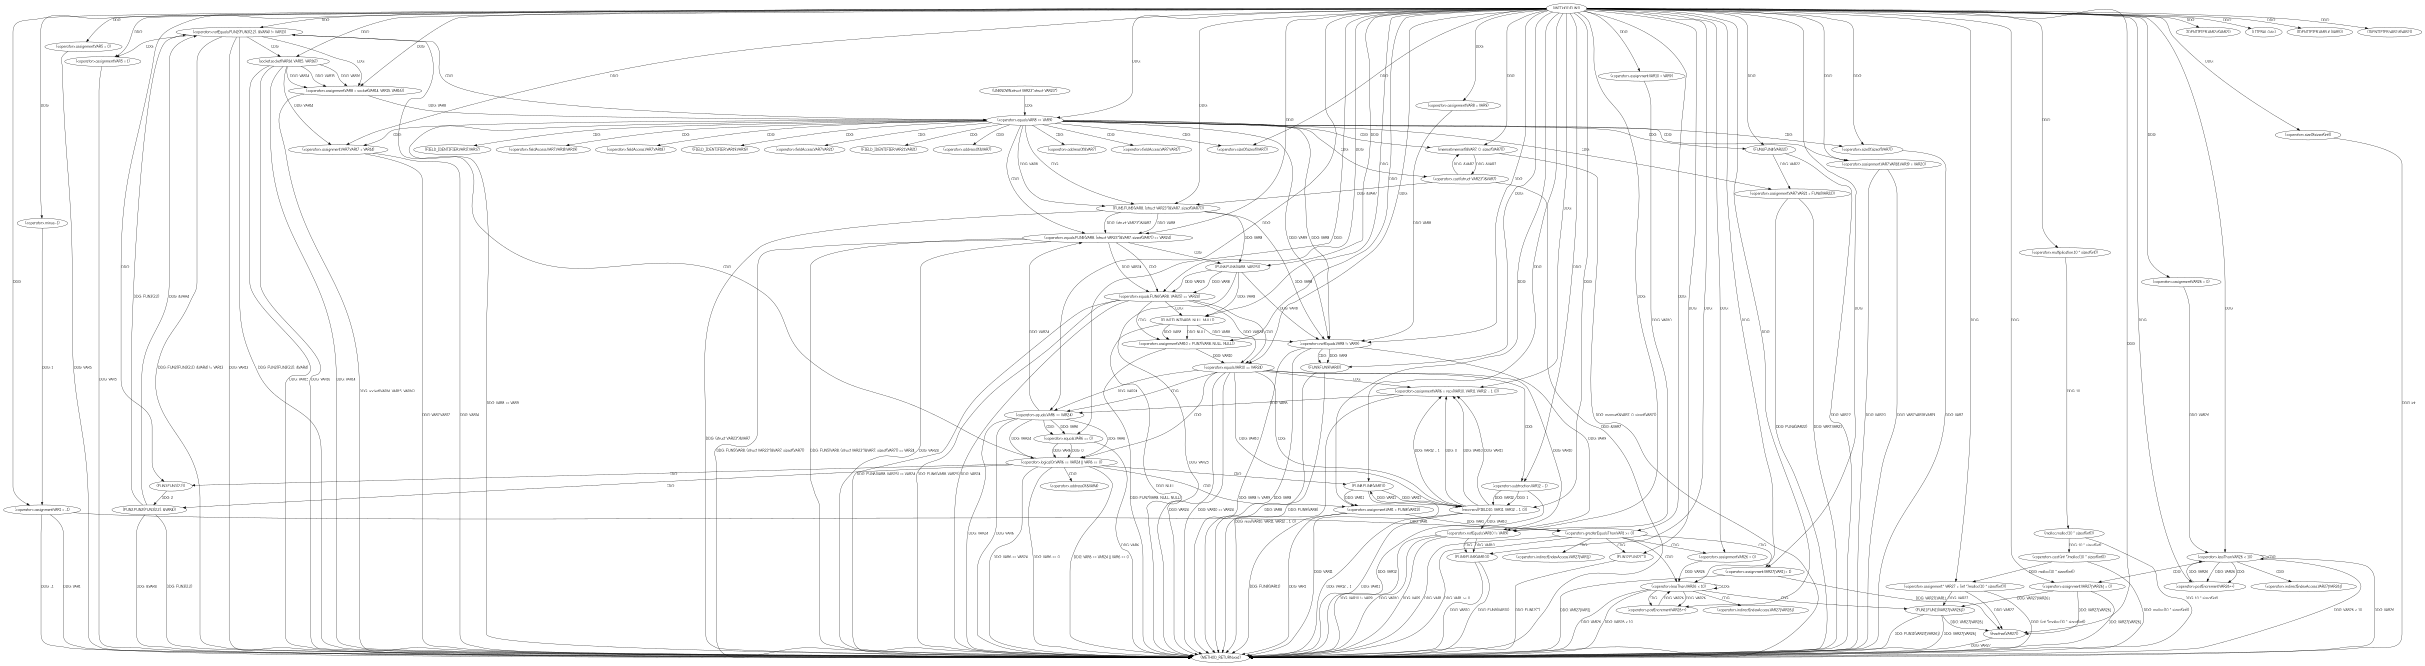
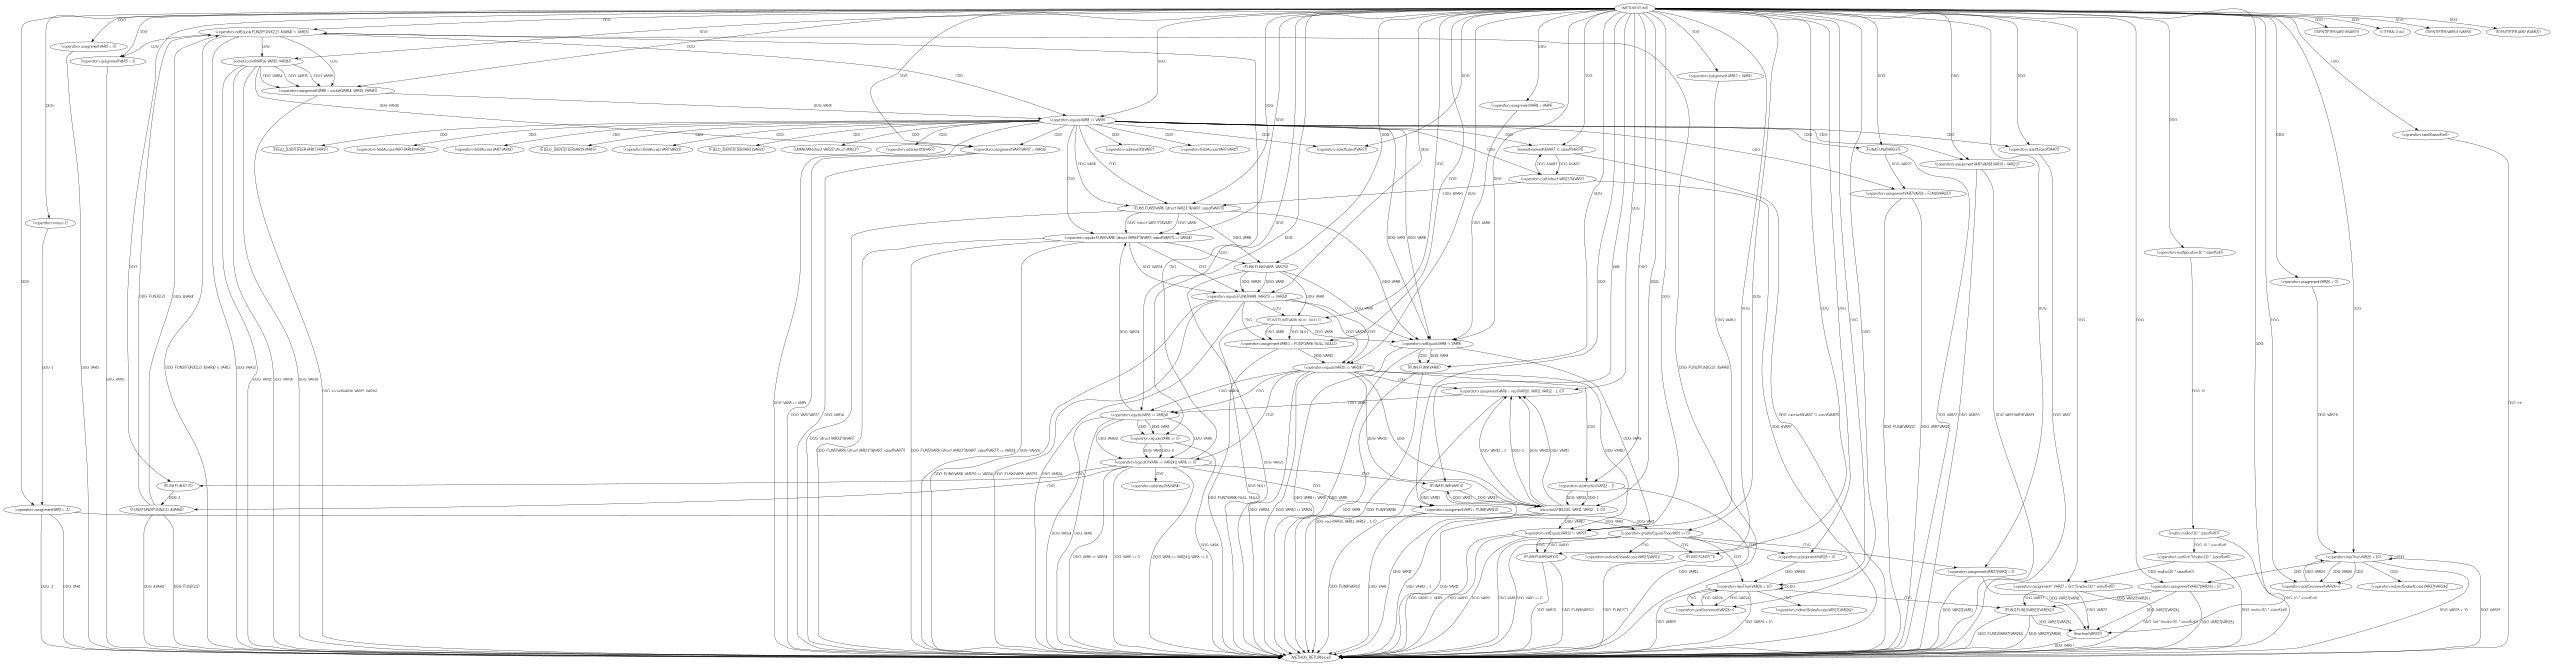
  digraph {
    fontname="Comic Neue"
    node [fontname="Comic Neue"]
    edge [fontname="Comic Neue"]
    n1 [label="(METHOD,FUN1)"]
    n2 [label="(<operator>.assignment,VAR1 = -1)"]
    n3 [label="(<operator>.minus,-1)"]
    n4 [label="(IDENTIFIER,VAR2,if(VAR2))"]
    n5 [label="(<operator>.assignment,VAR5 = 0)"]
    n6 [label="(<operator>.assignment,VAR8 = VAR9)"]
    n7 [label="(<operator>.assignment,VAR10 = VAR9)"]
    n8 [label="(<operator>.notEquals,FUN2(FUN3(2,2), &VAR4) != VAR13)"]
    n9 [label="(FUN3,FUN3(2,2))"]
    n10 [label="(<operator>.assignment,VAR5 = 1)"]
    n11 [label="(<operator>.assignment,VAR8 = socket(VAR14, VAR15, VAR16))"]
    n12 [label="(socket,socket(VAR14, VAR15, VAR16))"]
    n13 [label="(<operator>.equals,VAR8 == VAR9)"]
    n14 [label="(memset,memset(&VAR7, 0, sizeof(VAR7)))"]
    n15 [label="(<operator>.sizeOf,sizeof(VAR7))"]
    n16 [label="(<operator>.assignment,VAR7.VAR17 = VAR14)"]
    n17 [label="(<operator>.assignment,VAR7.VAR18.VAR19 = VAR20)"]
    n18 [label="(FUN4,FUN4(VAR22))"]
    n19 [label="(<operator>.equals,FUN5(VAR8, (struct VAR23*)&VAR7, sizeof(VAR7)) == VAR24)"]
    n20 [label="(FUN5,FUN5(VAR8, (struct VAR23*)&VAR7, sizeof(VAR7)))"]
    n21 [label="(<operator>.sizeOf,sizeof(VAR7))"]
    n22 [label="(<operator>.equals,FUN6(VAR8, VAR25) == VAR24)"]
    n23 [label="(FUN6,FUN6(VAR8, VAR25))"]
    n24 [label="(<operator>.assignment,VAR10 = FUN7(VAR8, NULL, NULL))"]
    n25 [label="(FUN7,FUN7(VAR8, NULL, NULL))"]
    n26 [label="(<operator>.equals,VAR10 == VAR24)"]
    n27 [label="(<operator>.assignment,VAR6 = recv(VAR10, VAR11, VAR12 - 1, 0))"]
    n28 [label="(recv,recv(FIELD10, VAR11, VAR12 - 1, 0))"]
    n29 [label="(<operator>.subtraction,VAR12 - 1)"]
    n30 [label="(<operator>.equals,VAR6 == VAR24)"]
    n31 [label="(<operator>.equals,VAR6 == 0)"]
    n32 [label="(<operator>.assignment,VAR1 = FUN8(VAR11))"]
    n33 [label="(FUN8,FUN8(VAR11))"]
    n34 [label="(LITERAL,0,do)"]
    n35 [label="(<operator>.notEquals,VAR8 != VAR9)"]
    n36 [label="(FUN9,FUN9(VAR8))"]
    n37 [label="(<operator>.notEquals,VAR10 != VAR9)"]
    n38 [label="(FUN9,FUN9(VAR10))"]
    n39 [label="(IDENTIFIER,VAR5,if (VAR5))"]
    n40 [label="(IDENTIFIER,VAR2,if(VAR2))"]
    n41 [label="(<operator>.assignment,* VAR27 = (int *)malloc(10 * sizeof(int)))"]
    n42 [label="(<operator>.multiplication,10 * sizeof(int))"]
    n43 [label="(<operator>.sizeOf,sizeof(int))"]
    n44 [label="(<operator>.assignment,VAR26 = 0)"]
    n45 [label="(<operator>.lessThan,VAR26 < 10)"]
    n46 [label="(<operator>.postIncrement,VAR26++)"]
    n47 [label="(<operator>.assignment,VAR27[VAR26] = 0)"]
    n48 [label="(<operator>.greaterEqualsThan,VAR1 >= 0)"]
    n49 [label="(<operator>.assignment,VAR27[VAR1] = 1)"]
    n50 [label="(<operator>.assignment,VAR26 = 0)"]
    n51 [label="(<operator>.lessThan,VAR26 < 10)"]
    n52 [label="(<operator>.postIncrement,VAR26++)"]
    n53 [label="(FUN12,FUN12(\"\"))"]
    n54 [label="(free,free(VAR27))"]
    n55 [label="(METHOD_RETURN,void)"]
    n56 [label="(FUN2,FUN2(FUN3(2,2), &VAR4))"]
    n57 [label="(<operator>.assignment,VAR7.VAR21 = FUN4(VAR22))"]
    n58 [label="(<operator>.cast,(struct VAR23*)&VAR7)"]
    n59 [label="(<operator>.addressOf,&VAR7)"]
    n60 [label="(<operator>.fieldAccess,VAR7.VAR17)"]
    n61 [label="(FIELD_IDENTIFIER,VAR17,VAR17)"]
    n62 [label="(<operator>.fieldAccess,VAR7.VAR18.VAR19)"]
    n63 [label="(<operator>.fieldAccess,VAR7.VAR18)"]
    n64 [label="(FIELD_IDENTIFIER,VAR19,VAR19)"]
    n65 [label="(<operator>.fieldAccess,VAR7.VAR21)"]
    n66 [label="(FIELD_IDENTIFIER,VAR21,VAR21)"]
    n67 [label="(UNKNOWN,struct VAR23*,struct VAR23*)"]
    n68 [label="(<operator>.addressOf,&VAR7)"]
    n69 [label="(<operator>.logicalOr,VAR6 == VAR24 || VAR6 == 0)"]
    n70 [label="(FUN11,FUN11(VAR27[VAR26]))"]
    n71 [label="(malloc,malloc(10 * sizeof(int)))"]
    n72 [label="(<operator>.indirectIndexAccess,VAR27[VAR26])"]
    n73 [label="(<operator>.indirectIndexAccess,VAR27[VAR1])"]
    n74 [label="(<operator>.indirectIndexAccess,VAR27[VAR26])"]
    n75 [label="(<operator>.addressOf,&VAR4)"]
    n76 [label="(<operator>.cast,(int *)malloc(10 * sizeof(int)))"]
    n1 -> n2 [label="DDG: "]
    n1 -> n3 [label="DDG: "]
    n1 -> n4 [label="DDG: "]
    n1 -> n5 [label="DDG: "]
    n1 -> n6 [label="DDG: "]
    n1 -> n7 [label="DDG: "]
    n1 -> n8 [label="DDG: "]
    n1 -> n9 [label="DDG: "]
    n1 -> n10 [label="DDG: "]
    n1 -> n11 [label="DDG: "]
    n1 -> n12 [label="DDG: "]
    n1 -> n13 [label="DDG: "]
    n1 -> n14 [label="DDG: "]
    n1 -> n15 [label="DDG: "]
    n1 -> n16 [label="DDG: "]
    n1 -> n17 [label="DDG: "]
    n1 -> n18 [label="DDG: "]
    n1 -> n19 [label="DDG: "]
    n1 -> n20 [label="DDG: "]
    n1 -> n21 [label="DDG: "]
    n1 -> n22 [label="DDG: "]
    n1 -> n23 [label="DDG: "]
    n1 -> n24 [label="DDG: "]
    n1 -> n25 [label="DDG: "]
    n1 -> n26 [label="DDG: "]
    n1 -> n27 [label="DDG: "]
    n1 -> n28 [label="DDG: "]
    n1 -> n29 [label="DDG: "]
    n1 -> n30 [label="DDG: "]
    n1 -> n31 [label="DDG: "]
    n1 -> n32 [label="DDG: "]
-   n1 -> n33 [label="DDG: "]
+   n1 -> n33 [label="VAR: "]
    n1 -> n34 [label="DDG: "]
    n1 -> n35 [label="DDG: "]
    n1 -> n36 [label="DDG: "]
    n1 -> n37 [label="DDG: "]
    n1 -> n38 [label="DDG: "]
    n1 -> n39 [label="DDG: "]
    n1 -> n40 [label="DDG: "]
    n1 -> n41 [label="DDG: "]
    n1 -> n42 [label="DDG: "]
    n1 -> n43 [label="DDG: "]
    n1 -> n44 [label="DDG: "]
    n1 -> n45 [label="DDG: "]
    n1 -> n46 [label="DDG: "]
    n1 -> n47 [label="DDG: "]
    n1 -> n48 [label="DDG: "]
    n1 -> n49 [label="DDG: "]
    n1 -> n50 [label="DDG: "]
    n1 -> n51 [label="DDG: "]
    n1 -> n52 [label="DDG: "]
    n1 -> n53 [label="DDG: "]
    n1 -> n54 [label="DDG: "]
    n2 -> n48 [label="DDG: VAR1"]
    n2 -> n55 [label="DDG: VAR1"]
    n2 -> n55 [label="DDG: -1"]
    n3 -> n2 [label="DDG: 1"]
    n5 -> n55 [label="DDG: VAR5"]
    n6 -> n35 [label="DDG: VAR8"]
    n7 -> n37 [label="DDG: VAR10"]
    n8 -> n10 [label="CDG: "]
    n8 -> n11 [label="CDG: "]
    n8 -> n12 [label="CDG: "]
    n8 -> n13 [label="CDG: "]
    n8 -> n55 [label="DDG: FUN2(FUN3(2,2), &VAR4) != VAR13"]
    n8 -> n55 [label="DDG: VAR13"]
    n8 -> n55 [label="DDG: FUN2(FUN3(2,2), &VAR4)"]
    n9 -> n56 [label="DDG: 2"]
    n10 -> n55 [label="DDG: VAR5"]
    n11 -> n13 [label="DDG: VAR8"]
    n11 -> n55 [label="DDG: socket(VAR14, VAR15, VAR16)"]
    n12 -> n11 [label="DDG: VAR14"]
    n12 -> n11 [label="DDG: VAR15"]
    n12 -> n11 [label="DDG: VAR16"]
    n12 -> n16 [label="DDG: VAR14"]
    n12 -> n55 [label="DDG: VAR16"]
    n12 -> n55 [label="DDG: VAR14"]
    n12 -> n55 [label="DDG: VAR15"]
    n13 -> n14 [label="CDG: "]
    n13 -> n15 [label="CDG: "]
    n13 -> n16 [label="CDG: "]
    n13 -> n17 [label="CDG: "]
    n13 -> n18 [label="CDG: "]
    n13 -> n19 [label="CDG: "]
    n13 -> n20 [label="DDG: VAR8"]
    n13 -> n20 [label="CDG: "]
    n13 -> n21 [label="CDG: "]
    n13 -> n35 [label="DDG: VAR8"]
    n13 -> n35 [label="DDG: VAR9"]
    n13 -> n55 [label="DDG: VAR8 == VAR9"]
    n13 -> n57 [label="CDG: "]
    n13 -> n58 [label="CDG: "]
    n13 -> n59 [label="CDG: "]
    n13 -> n60 [label="CDG: "]
    n13 -> n61 [label="CDG: "]
    n13 -> n62 [label="CDG: "]
    n13 -> n63 [label="CDG: "]
    n13 -> n64 [label="CDG: "]
    n13 -> n65 [label="CDG: "]
    n13 -> n66 [label="CDG: "]
-   n67 -> n13 [label="CDG: "]
+   n13 -> n67 [label="CDG: "]
    n13 -> n68 [label="CDG: "]
    n14 -> n55 [label="DDG: memset(&VAR7, 0, sizeof(VAR7))"]
    n14 -> n58 [label="DDG: &VAR7"]
    n16 -> n55 [label="DDG: VAR7.VAR17"]
    n16 -> n55 [label="DDG: VAR14"]
    n17 -> n55 [label="DDG: VAR20"]
    n17 -> n55 [label="DDG: VAR7.VAR18.VAR19"]
    n18 -> n55 [label="DDG: VAR22"]
    n18 -> n57 [label="DDG: VAR22"]
    n19 -> n22 [label="DDG: VAR24"]
    n19 -> n22 [label="CDG: "]
    n19 -> n23 [label="CDG: "]
    n19 -> n55 [label="DDG: VAR24"]
    n19 -> n55 [label="DDG: FUN5(VAR8, (struct VAR23*)&VAR7, sizeof(VAR7))"]
    n19 -> n55 [label="DDG: FUN5(VAR8, (struct VAR23*)&VAR7, sizeof(VAR7)) == VAR24"]
    n20 -> n19 [label="DDG: VAR8"]
    n20 -> n19 [label="DDG: (struct VAR23*)&VAR7"]
    n20 -> n23 [label="DDG: VAR8"]
    n20 -> n35 [label="DDG: VAR8"]
    n20 -> n55 [label="DDG: (struct VAR23*)&VAR7"]
    n21 -> n55 [label="DDG: VAR7"]
    n22 -> n24 [label="CDG: "]
    n22 -> n25 [label="CDG: "]
    n22 -> n26 [label="DDG: VAR24"]
    n22 -> n26 [label="CDG: "]
    n22 -> n55 [label="DDG: FUN6(VAR8, VAR25)"]
    n22 -> n55 [label="DDG: VAR24"]
    n22 -> n55 [label="DDG: FUN6(VAR8, VAR25) == VAR24"]
    n23 -> n22 [label="DDG: VAR8"]
    n23 -> n22 [label="DDG: VAR25"]
    n23 -> n25 [label="DDG: VAR8"]
    n23 -> n35 [label="DDG: VAR8"]
    n23 -> n55 [label="DDG: VAR25"]
    n24 -> n26 [label="DDG: VAR10"]
    n24 -> n55 [label="DDG: FUN7(VAR8, NULL, NULL)"]
    n25 -> n24 [label="DDG: VAR8"]
    n25 -> n24 [label="DDG: NULL"]
    n25 -> n35 [label="DDG: VAR8"]
    n25 -> n55 [label="DDG: NULL"]
    n26 -> n27 [label="CDG: "]
    n26 -> n28 [label="DDG: VAR10"]
    n26 -> n28 [label="CDG: "]
    n26 -> n29 [label="CDG: "]
    n26 -> n30 [label="DDG: VAR24"]
    n26 -> n30 [label="CDG: "]
    n26 -> n37 [label="DDG: VAR10"]
    n26 -> n55 [label="DDG: VAR10 == VAR24"]
    n26 -> n55 [label="DDG: VAR24"]
    n26 -> n69 [label="CDG: "]
    n27 -> n30 [label="DDG: VAR6"]
    n27 -> n55 [label="DDG: recv(VAR10, VAR11, VAR12 - 1, 0)"]
    n28 -> n27 [label="DDG: VAR10"]
    n28 -> n27 [label="DDG: VAR11"]
    n28 -> n27 [label="DDG: VAR12 - 1"]
    n28 -> n27 [label="DDG: 0"]
    n28 -> n33 [label="DDG: VAR11"]
    n28 -> n37 [label="DDG: VAR10"]
    n28 -> n55 [label="DDG: VAR11"]
    n28 -> n55 [label="DDG: VAR12 - 1"]
    n29 -> n28 [label="DDG: VAR12"]
    n29 -> n28 [label="DDG: 1"]
    n29 -> n55 [label="DDG: VAR12"]
    n30 -> n19 [label="DDG: VAR24"]
    n30 -> n31 [label="DDG: VAR6"]
    n30 -> n31 [label="CDG: "]
    n30 -> n55 [label="DDG: VAR24"]
    n30 -> n55 [label="DDG: VAR6"]
    n30 -> n69 [label="DDG: VAR6"]
    n30 -> n69 [label="DDG: VAR24"]
    n31 -> n55 [label="DDG: VAR6"]
    n31 -> n69 [label="DDG: VAR6"]
    n31 -> n69 [label="DDG: 0"]
    n32 -> n48 [label="DDG: VAR1"]
    n32 -> n55 [label="DDG: FUN8(VAR11)"]
    n32 -> n55 [label="DDG: VAR1"]
    n33 -> n28 [label="DDG: VAR11"]
    n33 -> n32 [label="DDG: VAR11"]
    n33 -> n55 [label="DDG: VAR11"]
    n35 -> n36 [label="DDG: VAR8"]
    n35 -> n36 [label="CDG: "]
    n35 -> n37 [label="DDG: VAR9"]
    n35 -> n55 [label="DDG: VAR8 != VAR9"]
    n35 -> n55 [label="DDG: VAR8"]
    n36 -> n55 [label="DDG: VAR8"]
    n36 -> n55 [label="DDG: FUN9(VAR8)"]
    n37 -> n38 [label="DDG: VAR10"]
    n37 -> n38 [label="CDG: "]
    n37 -> n55 [label="DDG: VAR10 != VAR9"]
    n37 -> n55 [label="DDG: VAR10"]
    n37 -> n55 [label="DDG: VAR9"]
    n38 -> n55 [label="DDG: FUN9(VAR10)"]
    n38 -> n55 [label="DDG: VAR10"]
    n41 -> n54 [label="DDG: VAR27"]
    n41 -> n55 [label="DDG: (int *)malloc(10 * sizeof(int))"]
    n41 -> n70 [label="DDG: VAR27"]
    n42 -> n71 [label="DDG: 10"]
    n43 -> n55 [label="DDG: int"]
    n44 -> n45 [label="DDG: VAR26"]
    n45 -> n45 [label="CDG: "]
    n45 -> n46 [label="DDG: VAR26"]
    n45 -> n46 [label="CDG: "]
    n45 -> n47 [label="CDG: "]
    n45 -> n55 [label="DDG: VAR26"]
    n45 -> n55 [label="DDG: VAR26 < 10"]
    n45 -> n72 [label="CDG: "]
    n46 -> n45 [label="DDG: VAR26"]
    n47 -> n54 [label="DDG: VAR27[VAR26]"]
    n47 -> n55 [label="DDG: VAR27[VAR26]"]
    n47 -> n70 [label="DDG: VAR27[VAR26]"]
    n48 -> n49 [label="CDG: "]
    n48 -> n50 [label="CDG: "]
    n48 -> n51 [label="CDG: "]
    n48 -> n53 [label="CDG: "]
    n48 -> n55 [label="DDG: VAR1"]
    n48 -> n55 [label="DDG: VAR1 >= 0"]
    n48 -> n73 [label="CDG: "]
    n49 -> n54 [label="DDG: VAR27[VAR1]"]
    n49 -> n55 [label="DDG: VAR27[VAR1]"]
    n50 -> n51 [label="DDG: VAR26"]
    n51 -> n51 [label="CDG: "]
    n51 -> n52 [label="DDG: VAR26"]
    n51 -> n52 [label="CDG: "]
    n51 -> n55 [label="DDG: VAR26 < 10"]
    n51 -> n55 [label="DDG: VAR26"]
    n51 -> n70 [label="CDG: "]
    n51 -> n74 [label="CDG: "]
    n52 -> n51 [label="DDG: VAR26"]
    n53 -> n55 [label="DDG: FUN12(\"\")"]
    n54 -> n55 [label="DDG: VAR27"]
    n56 -> n8 [label="DDG: FUN3(2,2)"]
    n56 -> n8 [label="DDG: &VAR4"]
    n56 -> n55 [label="DDG: FUN3(2,2)"]
    n56 -> n55 [label="DDG: &VAR4"]
    n57 -> n55 [label="DDG: FUN4(VAR22)"]
    n57 -> n55 [label="DDG: VAR7.VAR21"]
    n58 -> n14 [label="DDG: &VAR7"]
    n58 -> n20 [label="DDG: &VAR7"]
    n58 -> n55 [label="DDG: &VAR7"]
    n69 -> n8 [label="CDG: "]
    n69 -> n9 [label="CDG: "]
    n69 -> n32 [label="CDG: "]
    n69 -> n33 [label="CDG: "]
    n69 -> n55 [label="DDG: VAR6 == VAR24"]
    n69 -> n55 [label="DDG: VAR6 == 0"]
    n69 -> n55 [label="DDG: VAR6 == VAR24 || VAR6 == 0"]
    n69 -> n56 [label="CDG: "]
    n69 -> n75 [label="CDG: "]
    n70 -> n54 [label="DDG: VAR27[VAR26]"]
    n70 -> n55 [label="DDG: FUN11(VAR27[VAR26])"]
    n70 -> n55 [label="DDG: VAR27[VAR26]"]
    n71 -> n55 [label="DDG: 10 * sizeof(int)"]
    n71 -> n76 [label="DDG: 10 * sizeof(int)"]
    n76 -> n41 [label="DDG: malloc(10 * sizeof(int))"]
    n76 -> n55 [label="DDG: malloc(10 * sizeof(int))"]
  }
